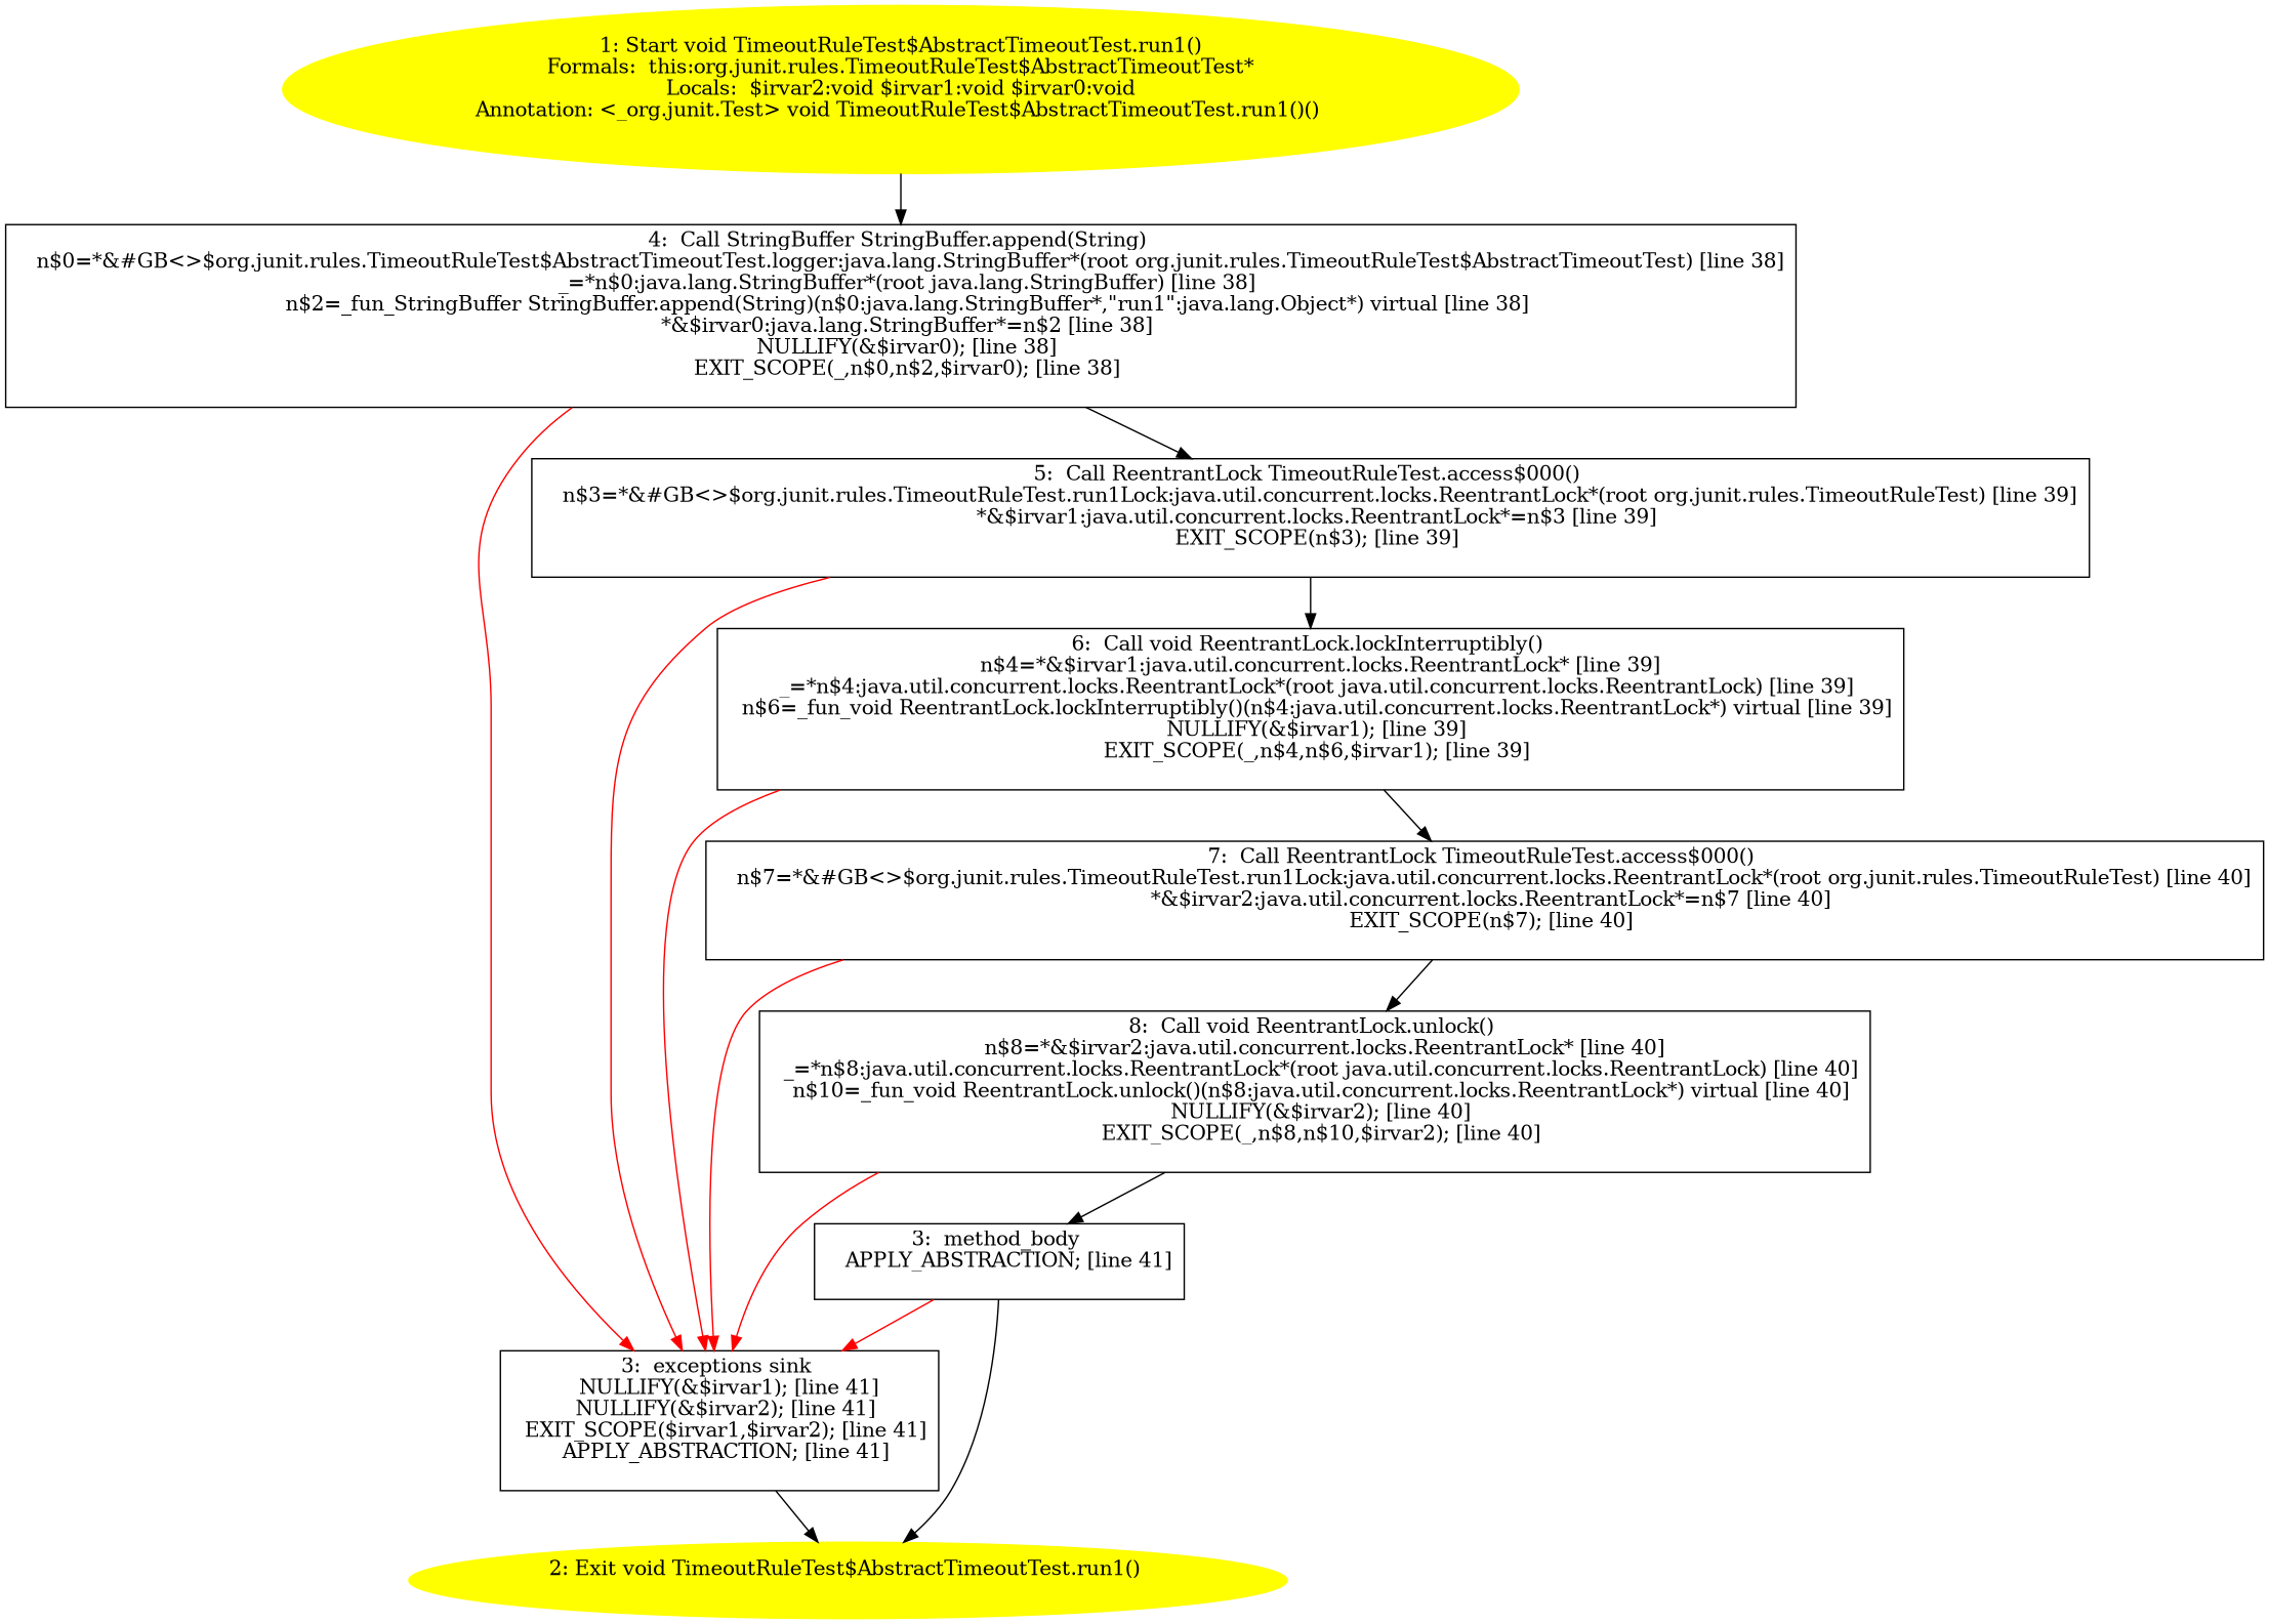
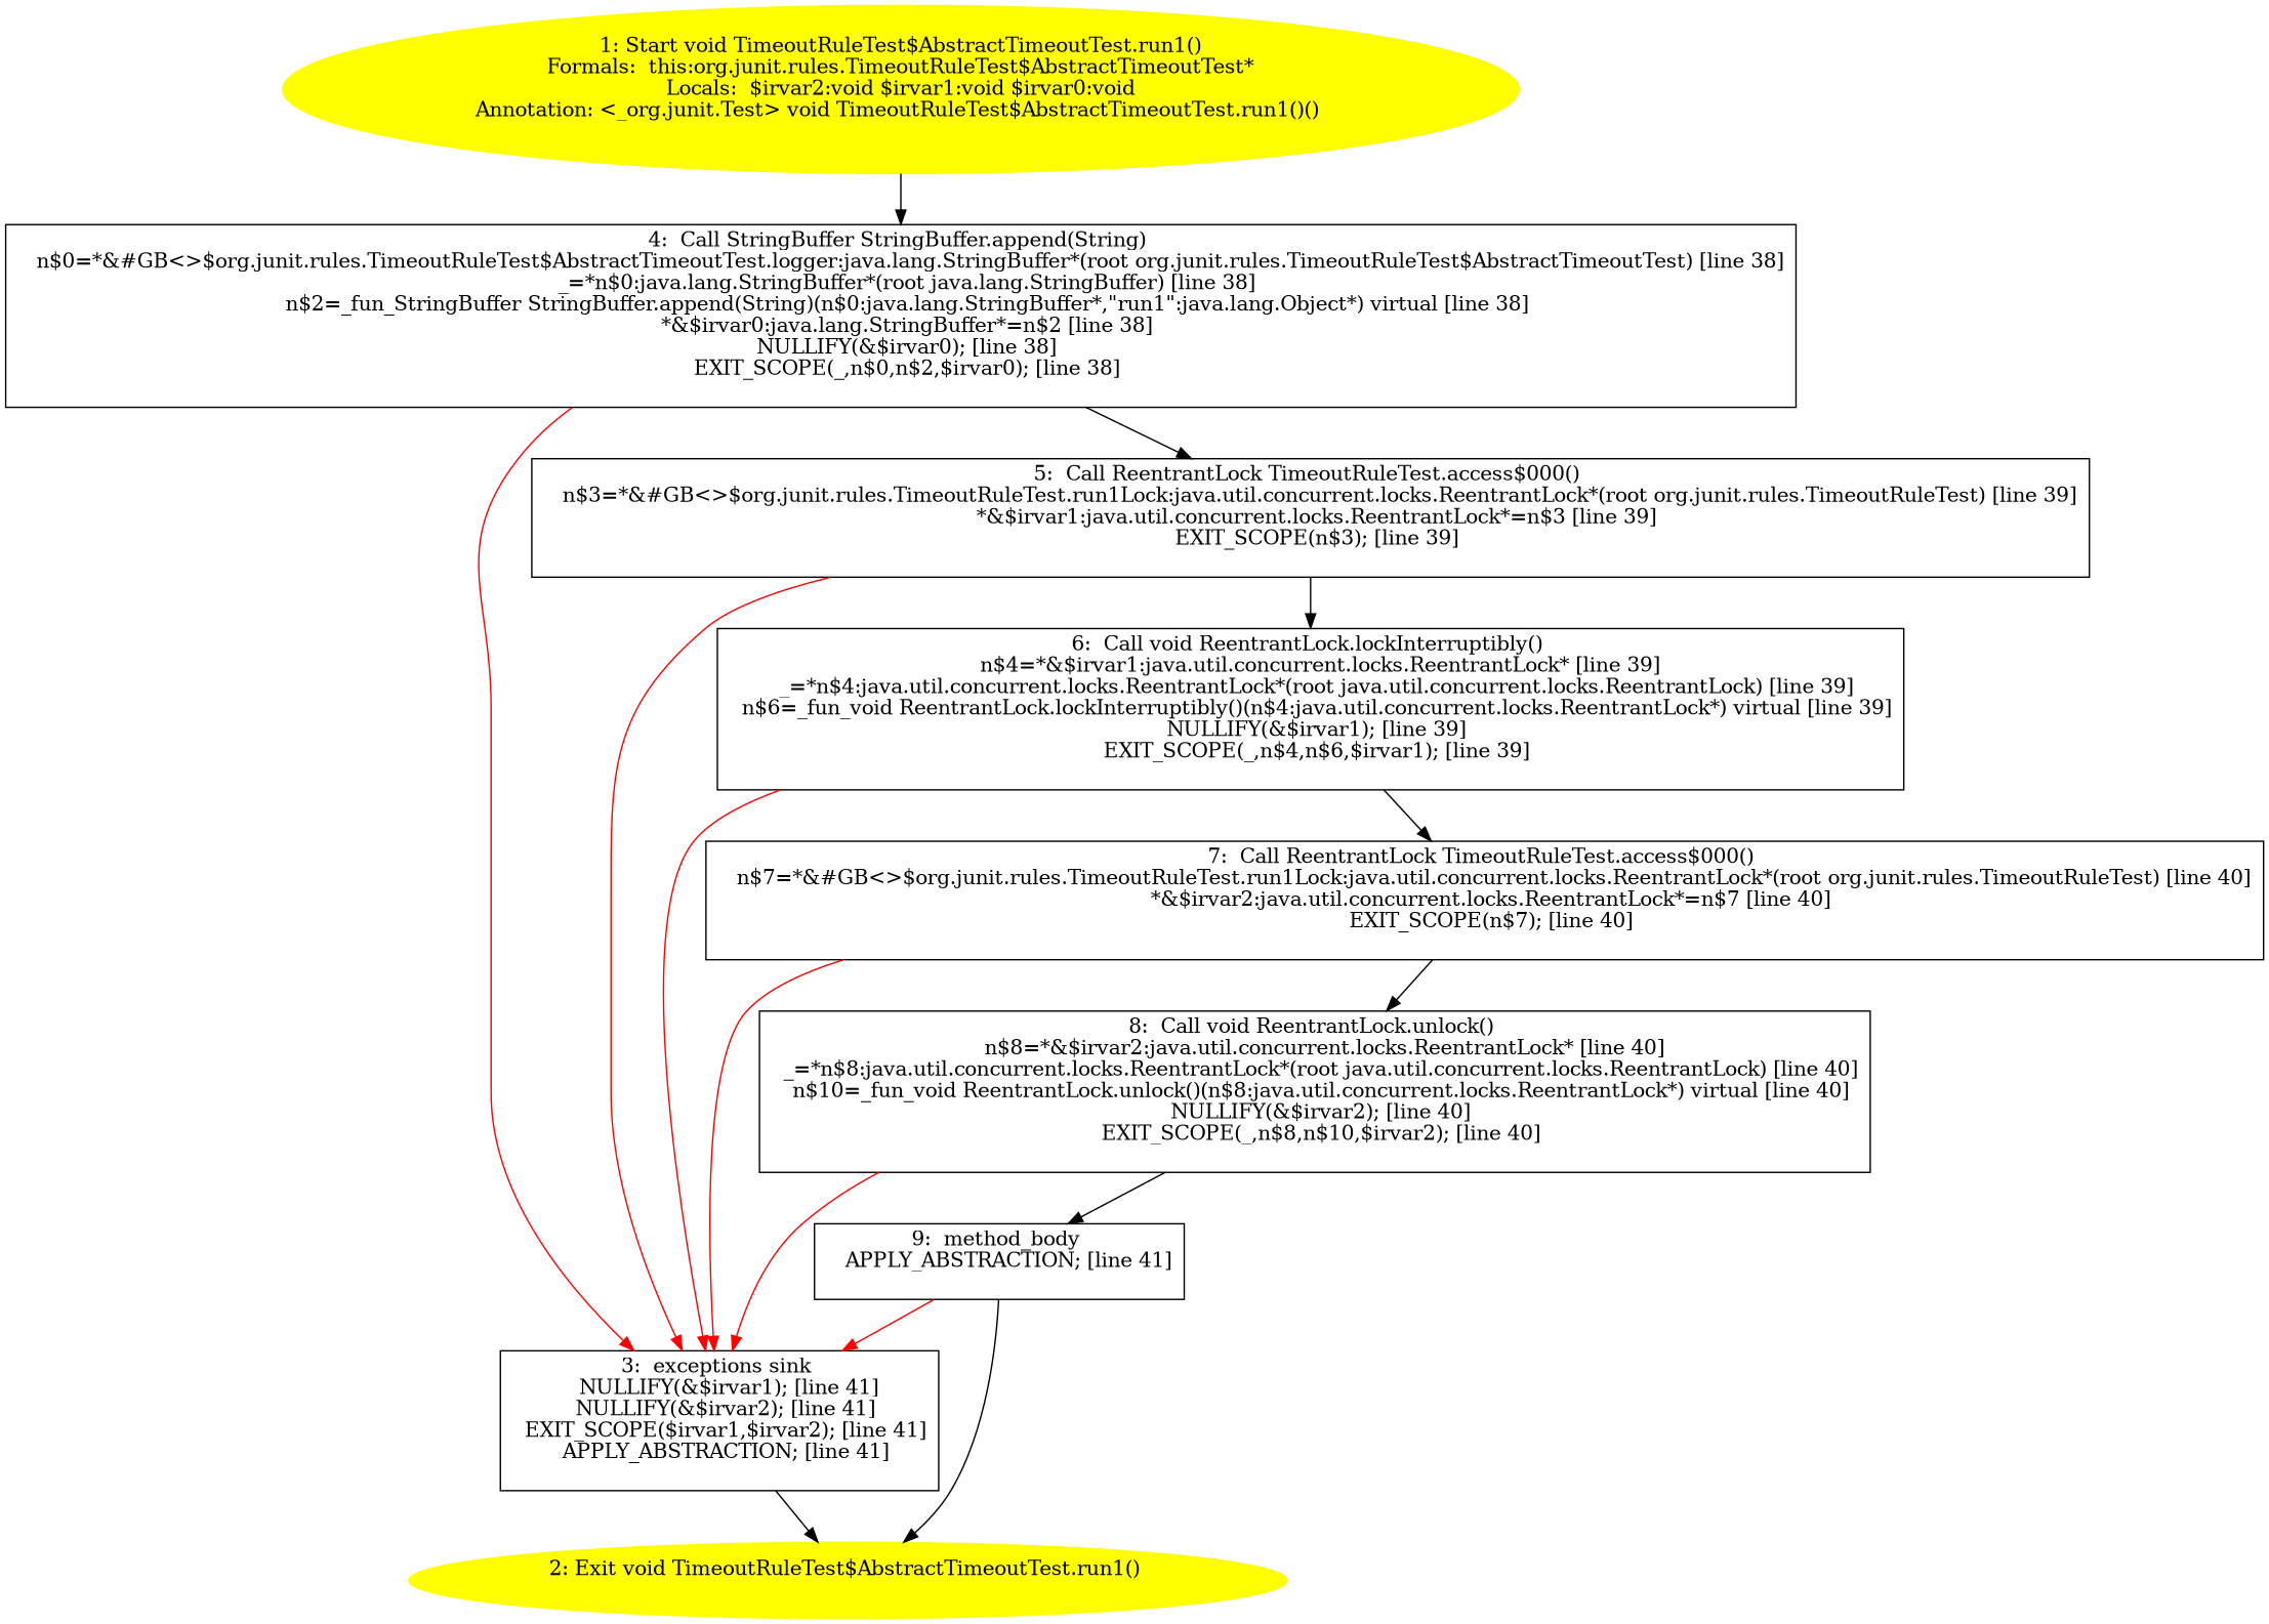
  digraph {
    node [shape=box]
    n1 [color=yellow label="1: Start void TimeoutRuleTest$AbstractTimeoutTest.run1()\nFormals:  this:org.junit.rules.TimeoutRuleTest$AbstractTimeoutTest*\nLocals:  $irvar2:void $irvar1:void $irvar0:void\nAnnotation: <_org.junit.Test> void TimeoutRuleTest$AbstractTimeoutTest.run1()() \n  " style=filled shape=""]
    n2 [label="4:  Call StringBuffer StringBuffer.append(String) \n   n$0=*&#GB<>$org.junit.rules.TimeoutRuleTest$AbstractTimeoutTest.logger:java.lang.StringBuffer*(root org.junit.rules.TimeoutRuleTest$AbstractTimeoutTest) [line 38]\n  _=*n$0:java.lang.StringBuffer*(root java.lang.StringBuffer) [line 38]\n  n$2=_fun_StringBuffer StringBuffer.append(String)(n$0:java.lang.StringBuffer*,\"run1\":java.lang.Object*) virtual [line 38]\n  *&$irvar0:java.lang.StringBuffer*=n$2 [line 38]\n  NULLIFY(&$irvar0); [line 38]\n  EXIT_SCOPE(_,n$0,n$2,$irvar0); [line 38]\n "]
    n3 [label="3:  exceptions sink \n   NULLIFY(&$irvar1); [line 41]\n  NULLIFY(&$irvar2); [line 41]\n  EXIT_SCOPE($irvar1,$irvar2); [line 41]\n  APPLY_ABSTRACTION; [line 41]\n "]
    n4 [label="5:  Call ReentrantLock TimeoutRuleTest.access$000() \n   n$3=*&#GB<>$org.junit.rules.TimeoutRuleTest.run1Lock:java.util.concurrent.locks.ReentrantLock*(root org.junit.rules.TimeoutRuleTest) [line 39]\n  *&$irvar1:java.util.concurrent.locks.ReentrantLock*=n$3 [line 39]\n  EXIT_SCOPE(n$3); [line 39]\n "]
    n5 [color=yellow label="2: Exit void TimeoutRuleTest$AbstractTimeoutTest.run1() \n  " style=filled shape=""]
    n6 [label="6:  Call void ReentrantLock.lockInterruptibly() \n   n$4=*&$irvar1:java.util.concurrent.locks.ReentrantLock* [line 39]\n  _=*n$4:java.util.concurrent.locks.ReentrantLock*(root java.util.concurrent.locks.ReentrantLock) [line 39]\n  n$6=_fun_void ReentrantLock.lockInterruptibly()(n$4:java.util.concurrent.locks.ReentrantLock*) virtual [line 39]\n  NULLIFY(&$irvar1); [line 39]\n  EXIT_SCOPE(_,n$4,n$6,$irvar1); [line 39]\n "]
    n7 [label="7:  Call ReentrantLock TimeoutRuleTest.access$000() \n   n$7=*&#GB<>$org.junit.rules.TimeoutRuleTest.run1Lock:java.util.concurrent.locks.ReentrantLock*(root org.junit.rules.TimeoutRuleTest) [line 40]\n  *&$irvar2:java.util.concurrent.locks.ReentrantLock*=n$7 [line 40]\n  EXIT_SCOPE(n$7); [line 40]\n "]
    n8 [label="8:  Call void ReentrantLock.unlock() \n   n$8=*&$irvar2:java.util.concurrent.locks.ReentrantLock* [line 40]\n  _=*n$8:java.util.concurrent.locks.ReentrantLock*(root java.util.concurrent.locks.ReentrantLock) [line 40]\n  n$10=_fun_void ReentrantLock.unlock()(n$8:java.util.concurrent.locks.ReentrantLock*) virtual [line 40]\n  NULLIFY(&$irvar2); [line 40]\n  EXIT_SCOPE(_,n$8,n$10,$irvar2); [line 40]\n "]
-   n9 [label="3:  method_body \n   APPLY_ABSTRACTION; [line 41]\n "]
+   n9 [label="9:  method_body \n   APPLY_ABSTRACTION; [line 41]\n "]
    n1 -> n2
    n2 -> n3 [color=red]
    n2 -> n4
    n3 -> n5
    n4 -> n3 [color=red]
    n4 -> n6
    n6 -> n3 [color=red]
    n6 -> n7
    n7 -> n3 [color=red]
    n7 -> n8
    n8 -> n3 [color=red]
    n8 -> n9
    n9 -> n3 [color=red]
    n9 -> n5
  }
